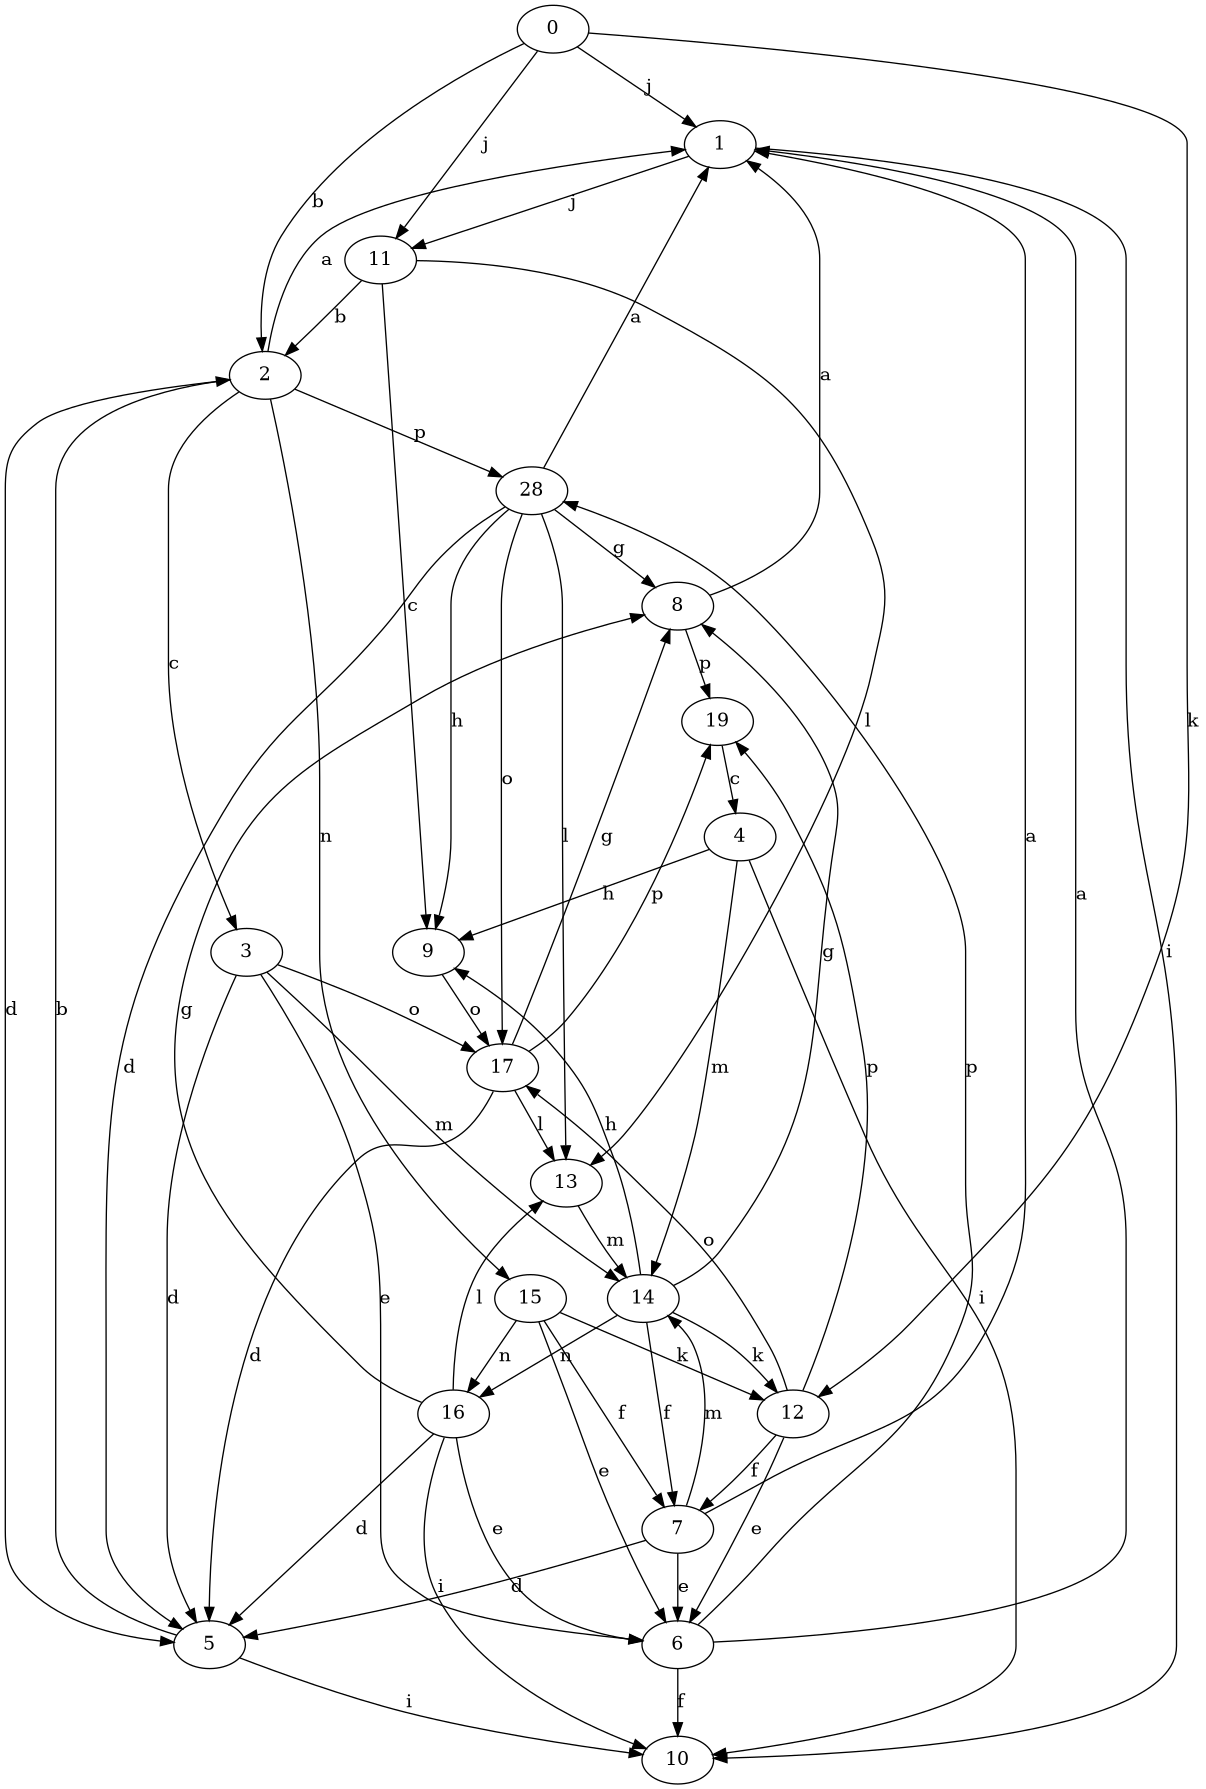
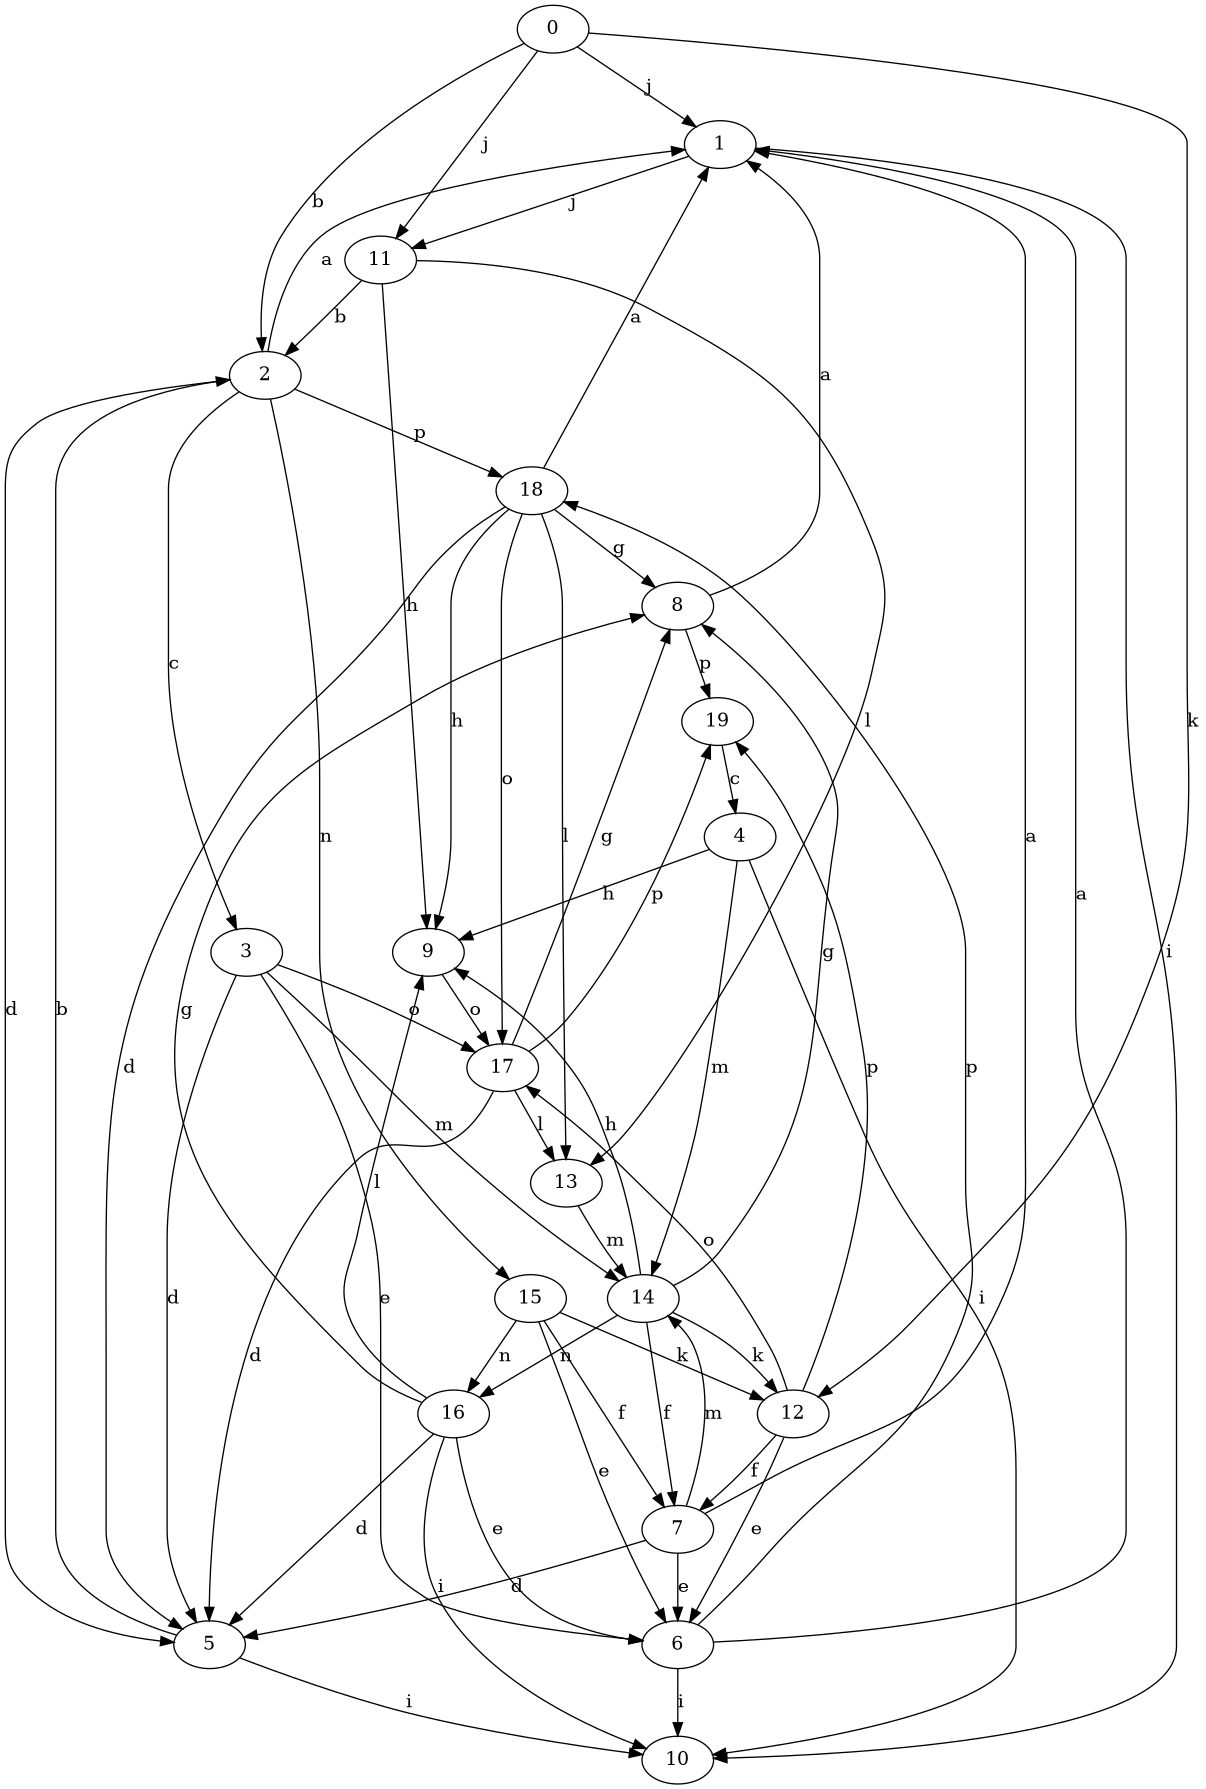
  strict digraph {
    0
    1
    2
    11
    12
    10
    3
    5
    15
-   18 [label=28]
+   18
    9
    13
    6
    17
    7
    19
    14
    16
    8
    4
    0 -> 1 [label=j]
    0 -> 2 [label=b]
    0 -> 11 [label=j]
    0 -> 12 [label=k]
    1 -> 11 [label=j]
    1 -> 10 [label=i]
    2 -> 1 [label=a]
    2 -> 3 [label=c]
    2 -> 5 [label=d]
    2 -> 15 [label=n]
    2 -> 18 [label=p]
    11 -> 2 [label=b]
-   11 -> 9 [label=c]
+   11 -> 9 [label=h]
    11 -> 13 [label=l]
    12 -> 6 [label=e]
    12 -> 17 [label=o]
    12 -> 7 [label=f]
    12 -> 19 [label=p]
    3 -> 5 [label=d]
    3 -> 6 [label=e]
    3 -> 17 [label=o]
    3 -> 14 [label=m]
    5 -> 2 [label=b]
    5 -> 10 [label=i]
    15 -> 12 [label=k]
    15 -> 6 [label=e]
    15 -> 7 [label=f]
    15 -> 16 [label=n]
    18 -> 1 [label=a]
    18 -> 5 [label=d]
    18 -> 9 [label=h]
    18 -> 13 [label=l]
    18 -> 17 [label=o]
    18 -> 8 [label=g]
    9 -> 17 [label=o]
    13 -> 14 [label=m]
    6 -> 1 [label=a]
-   6 -> 10 [label=f]
+   6 -> 10 [label=i]
    6 -> 18 [label=p]
    17 -> 5 [label=d]
    17 -> 13 [label=l]
    17 -> 19 [label=p]
    17 -> 8 [label=g]
    7 -> 1 [label=a]
    7 -> 5 [label=d]
    7 -> 6 [label=e]
    7 -> 14 [label=m]
    19 -> 4 [label=c]
    14 -> 12 [label=k]
    14 -> 9 [label=h]
    14 -> 7 [label=f]
    14 -> 16 [label=n]
    14 -> 8 [label=g]
    16 -> 10 [label=i]
    16 -> 5 [label=d]
-   16 -> 13 [label=l]
+   16 -> 9 [label=l]
    16 -> 6 [label=e]
    16 -> 8 [label=g]
    8 -> 1 [label=a]
    8 -> 19 [label=p]
    4 -> 10 [label=i]
    4 -> 9 [label=h]
    4 -> 14 [label=m]
  }
